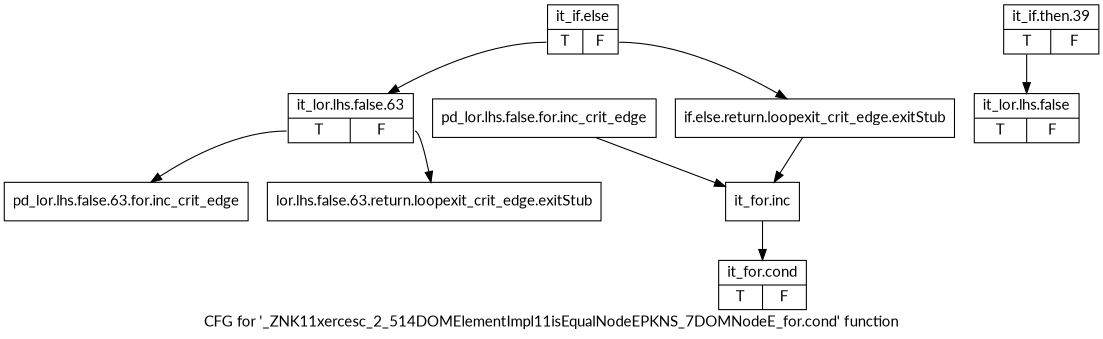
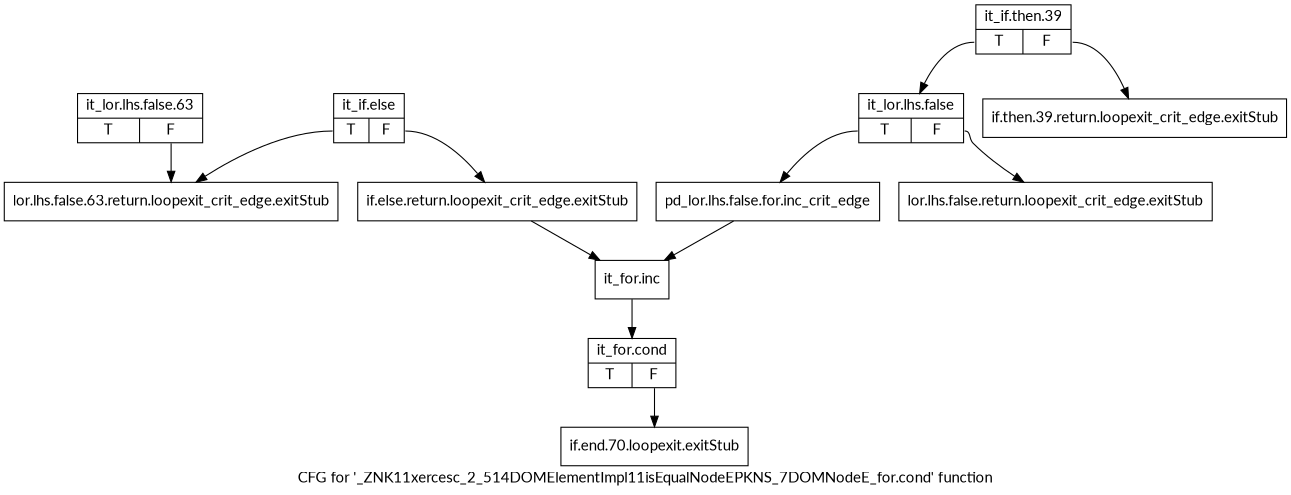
  digraph {
    fontname=Lato
    label="CFG for '_ZNK11xercesc_2_514DOMElementImpl11isEqualNodeEPKNS_7DOMNodeE_for.cond' function"
    node [fontname=Lato shape=record]
    edge [fontname=Lato tailport=s1]
    n1 [label="{it_for.cond|{<s0>T|<s1>F}}"]
+   n2 [label="{if.end.70.loopexit.exitStub}"]
+   n3 [label="{if.then.39.return.loopexit_crit_edge.exitStub}"]
+   n4 [label="{lor.lhs.false.return.loopexit_crit_edge.exitStub}"]
    n5 [label="{if.else.return.loopexit_crit_edge.exitStub}"]
    n6 [label="{it_for.inc}"]
    n7 [label="{lor.lhs.false.63.return.loopexit_crit_edge.exitStub}"]
    n8 [label="{it_if.else|{<s0>T|<s1>F}}"]
    n9 [label="{it_lor.lhs.false.63|{<s0>T|<s1>F}}"]
    n10 [label="{it_if.then.39|{<s0>T|<s1>F}}"]
    n11 [label="{it_lor.lhs.false|{<s0>T|<s1>F}}"]
-   n12 [label="{pd_lor.lhs.false.63.for.inc_crit_edge}"]
    n13 [label="{pd_lor.lhs.false.for.inc_crit_edge}"]
+   n1 -> n2
    n5 -> n6
    n6 -> n1
    n8 -> n5
-   n8 -> n9 [tailport=s0]
+   n8 -> n7 [tailport=s0]
    n9 -> n7
-   n9 -> n12 [tailport=s0]
+   n10 -> n3
    n10 -> n11 [tailport=s0]
+   n11 -> n4
+   n11 -> n13 [tailport=s0]
    n13 -> n6
  }
